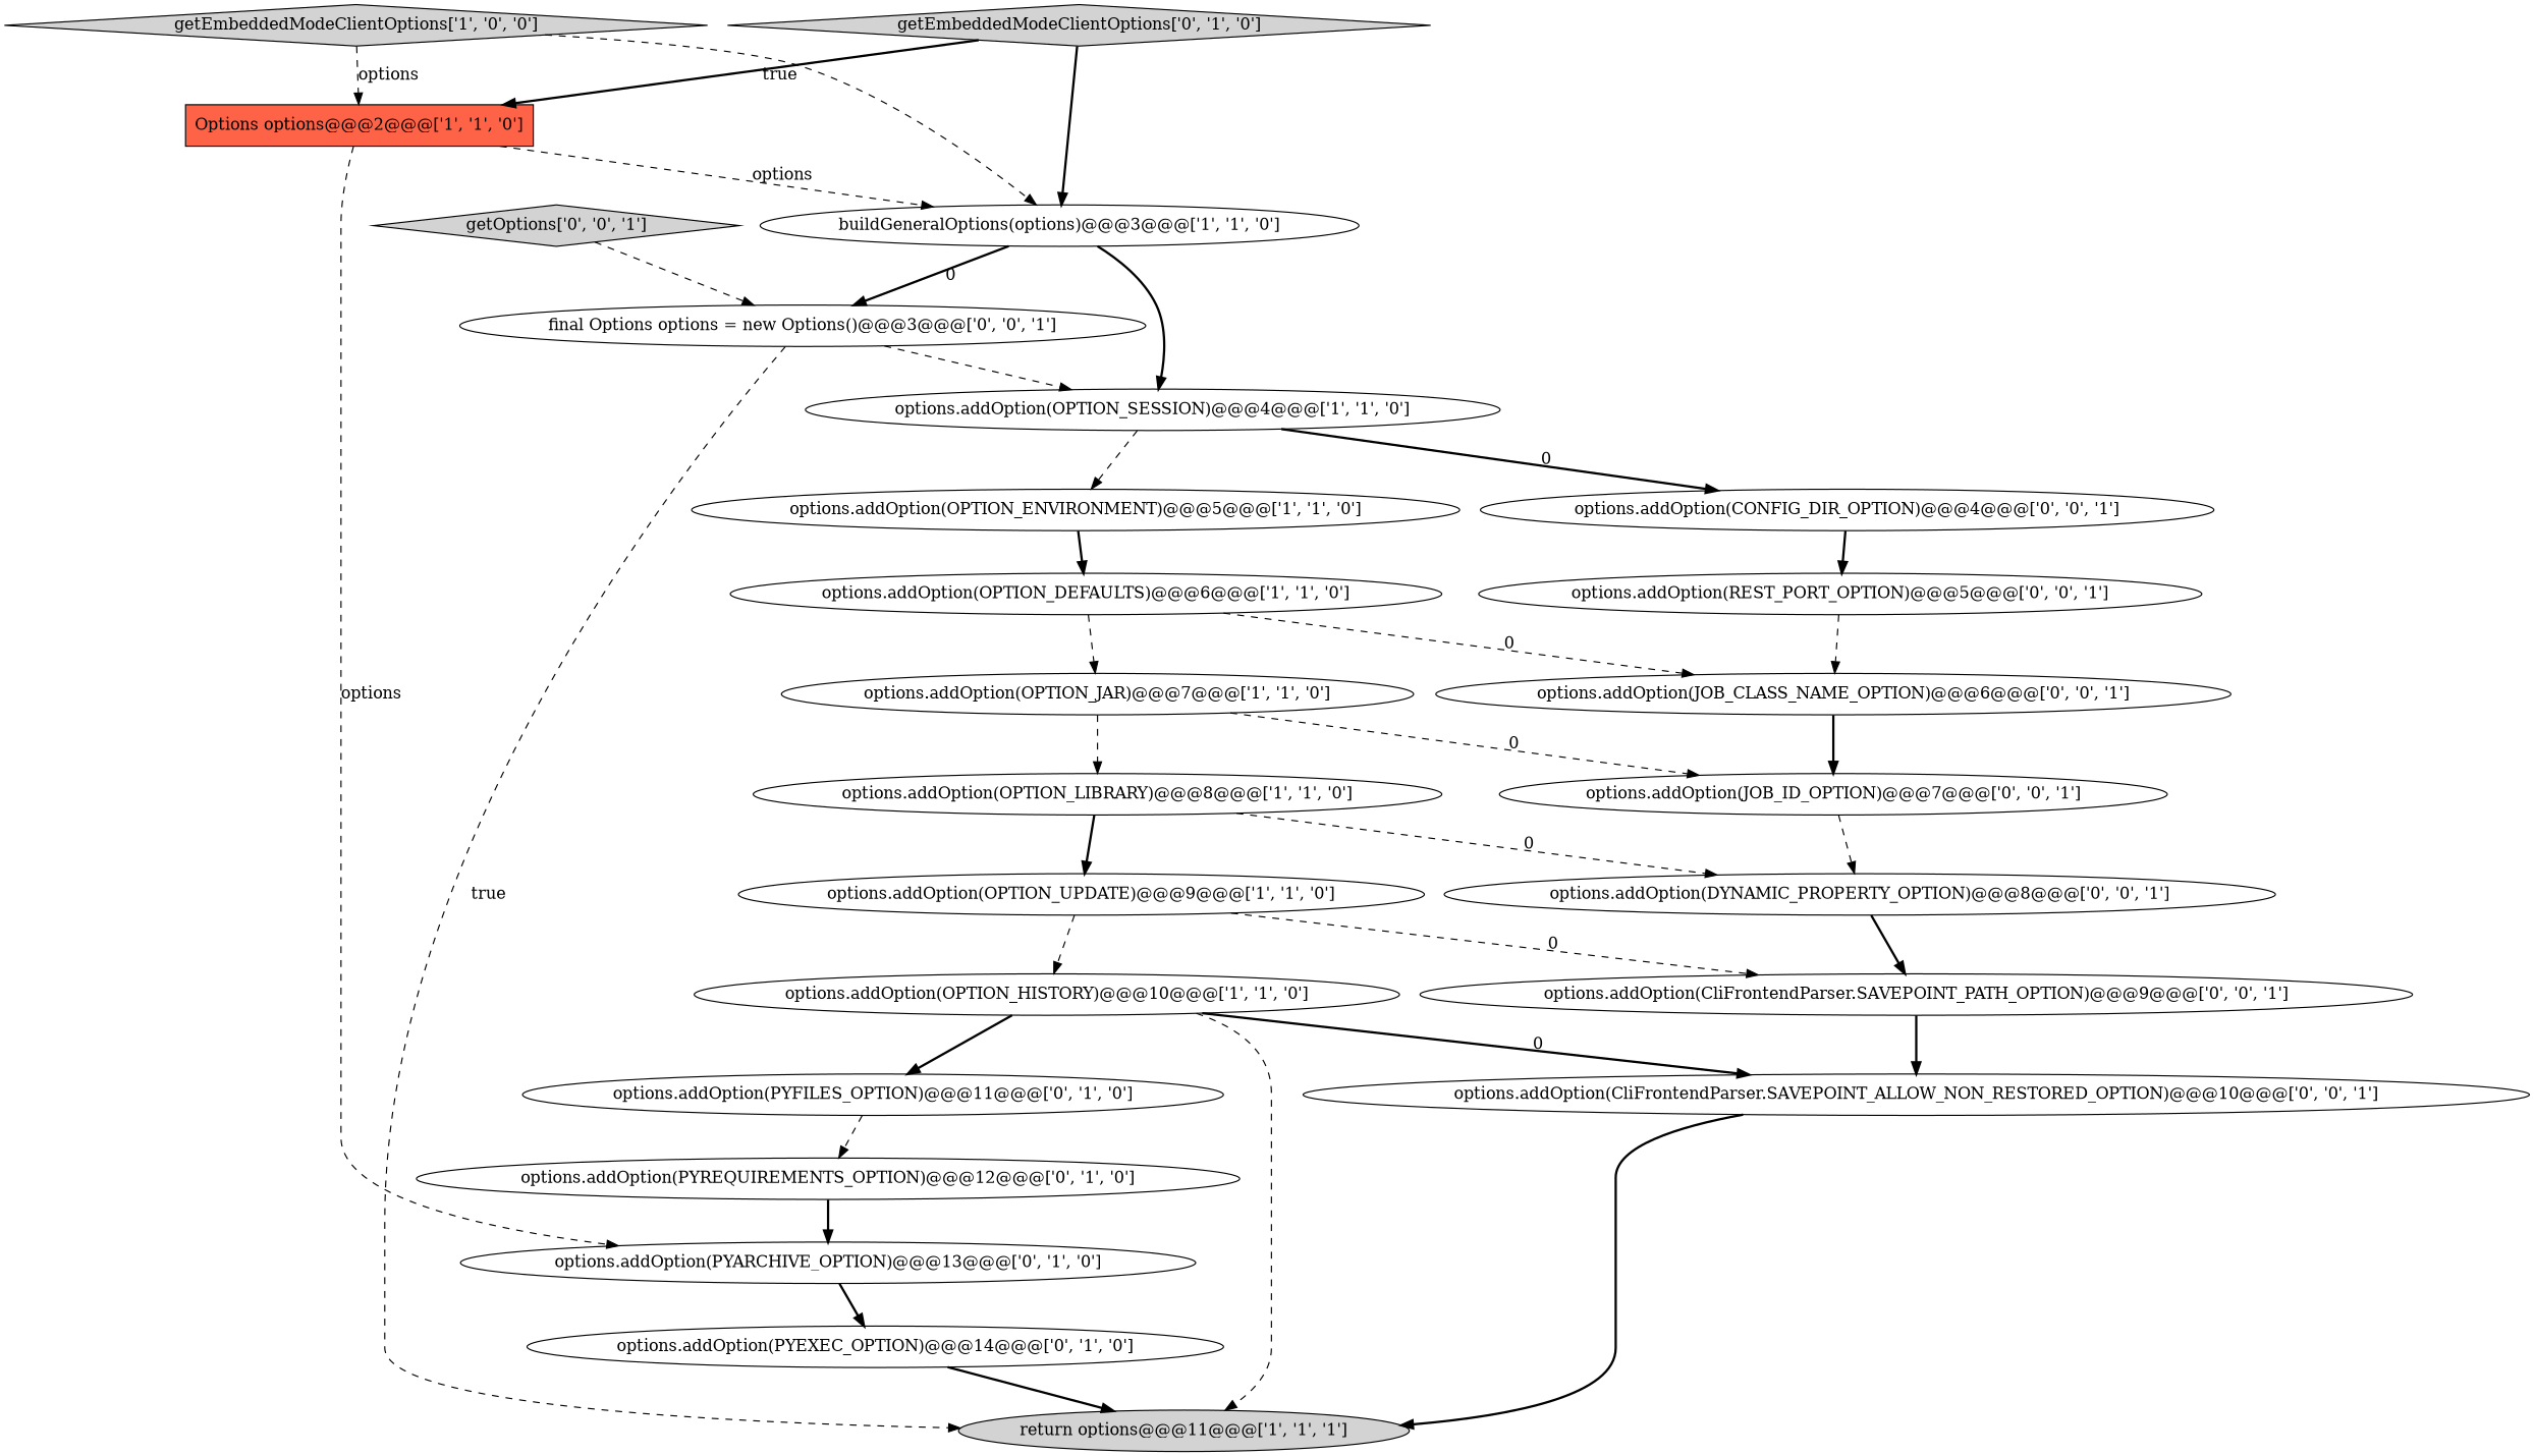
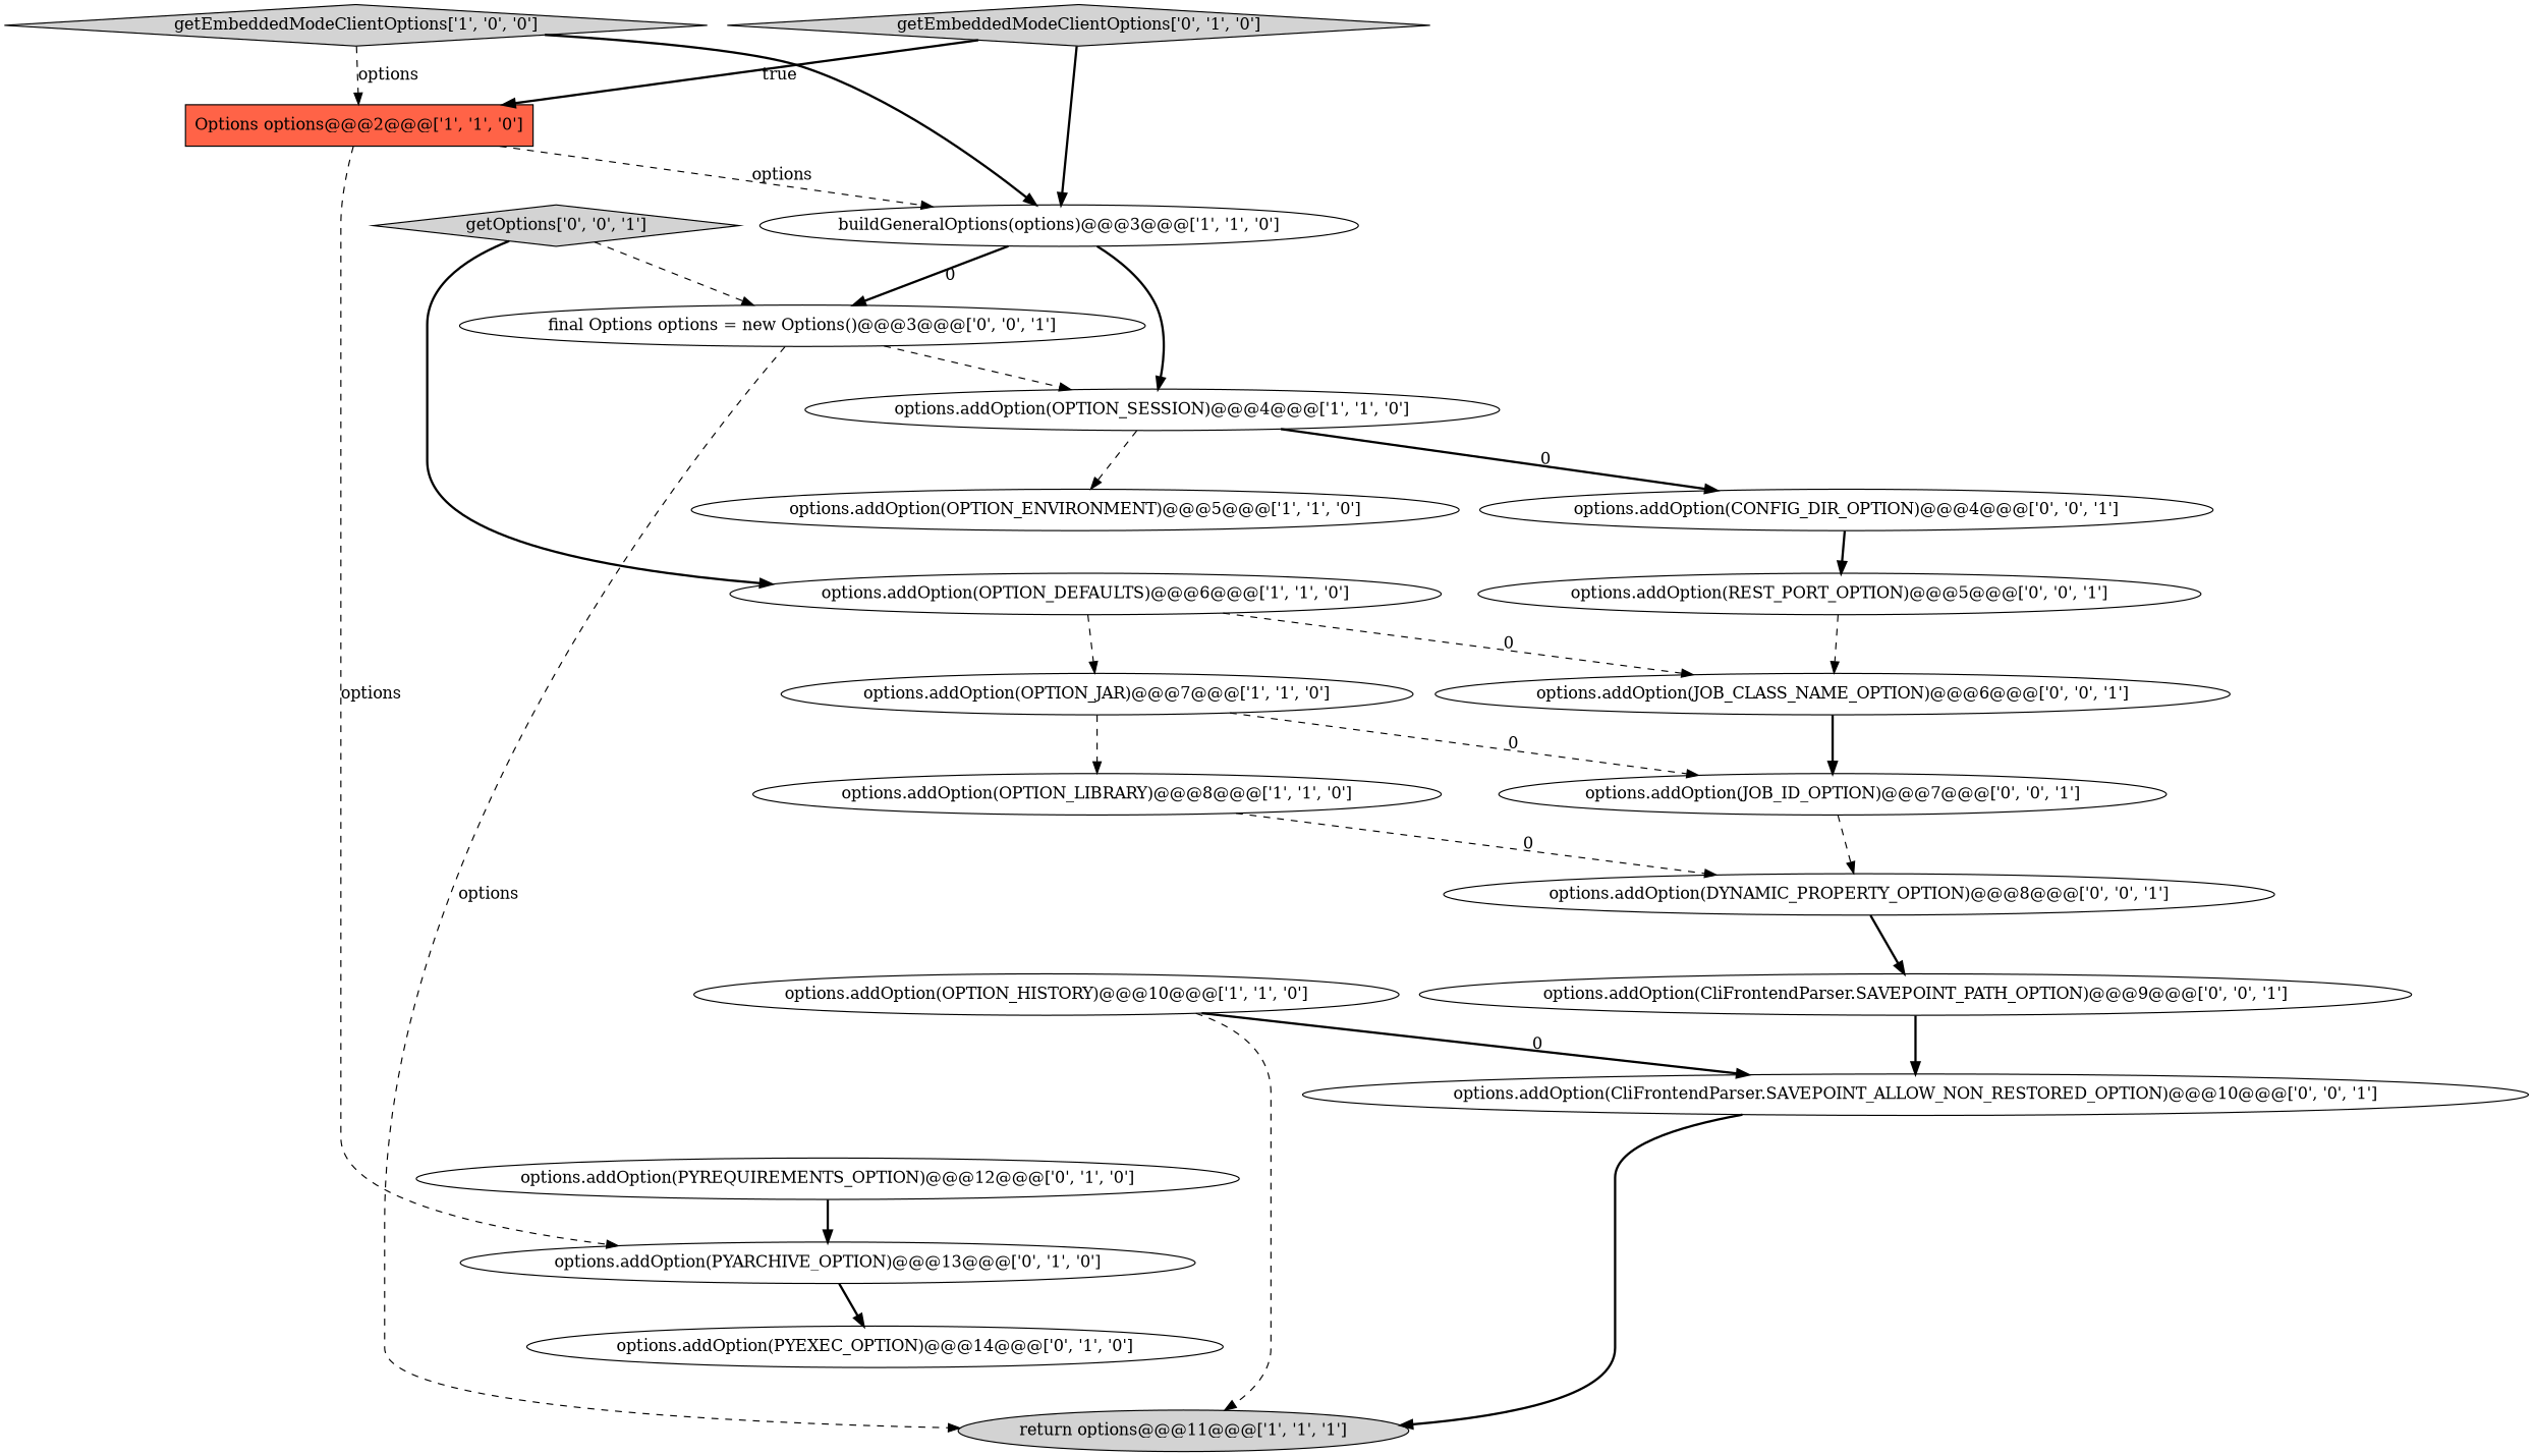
  digraph {
    node [fillcolor=white shape=ellipse style=filled]
    edge [style=bold]
    n1 [label="options.addOption(JOB_CLASS_NAME_OPTION)@@@6@@@['0', '0', '1']"]
    n2 [label="options.addOption(JOB_ID_OPTION)@@@7@@@['0', '0', '1']"]
    n3 [label="options.addOption(DYNAMIC_PROPERTY_OPTION)@@@8@@@['0', '0', '1']"]
    n4 [label="options.addOption(PYREQUIREMENTS_OPTION)@@@12@@@['0', '1', '0']"]
    n5 [label="options.addOption(PYARCHIVE_OPTION)@@@13@@@['0', '1', '0']"]
    n6 [label="options.addOption(PYEXEC_OPTION)@@@14@@@['0', '1', '0']"]
    n7 [label="options.addOption(OPTION_LIBRARY)@@@8@@@['1', '1', '0']"]
-   n8 [label="options.addOption(OPTION_UPDATE)@@@9@@@['1', '1', '0']"]
    n9 [label="options.addOption(CliFrontendParser.SAVEPOINT_PATH_OPTION)@@@9@@@['0', '0', '1']"]
    n10 [label="options.addOption(OPTION_HISTORY)@@@10@@@['1', '1', '0']"]
    n11 [fillcolor=tomato label="Options options@@@2@@@['1', '1', '0']" shape=box]
    n12 [label="buildGeneralOptions(options)@@@3@@@['1', '1', '0']"]
    n13 [label="options.addOption(OPTION_SESSION)@@@4@@@['1', '1', '0']"]
    n14 [label="final Options options = new Options()@@@3@@@['0', '0', '1']"]
    n15 [fillcolor=lightgray label="return options@@@11@@@['1', '1', '1']"]
    n16 [label="options.addOption(CliFrontendParser.SAVEPOINT_ALLOW_NON_RESTORED_OPTION)@@@10@@@['0', '0', '1']"]
    n17 [label="options.addOption(OPTION_JAR)@@@7@@@['1', '1', '0']"]
-   n18 [label="options.addOption(PYFILES_OPTION)@@@11@@@['0', '1', '0']"]
    n19 [fillcolor=lightgray label="getEmbeddedModeClientOptions['0', '1', '0']" shape=diamond]
    n20 [label="options.addOption(CONFIG_DIR_OPTION)@@@4@@@['0', '0', '1']"]
    n21 [label="options.addOption(OPTION_ENVIRONMENT)@@@5@@@['1', '1', '0']"]
    n22 [label="options.addOption(REST_PORT_OPTION)@@@5@@@['0', '0', '1']"]
    n23 [label="options.addOption(OPTION_DEFAULTS)@@@6@@@['1', '1', '0']"]
    n24 [fillcolor=lightgray label="getEmbeddedModeClientOptions['1', '0', '0']" shape=diamond]
    n25 [fillcolor=lightgray label="getOptions['0', '0', '1']" shape=diamond]
    n1 -> n2
    n2 -> n3 [style=dashed]
    n3 -> n9
    n4 -> n5
    n5 -> n6
-   n6 -> n15
    n7 -> n3 [label=0 style=dashed]
-   n7 -> n8
-   n8 -> n9 [label=0 style=dashed]
-   n8 -> n10 [style=dashed]
    n9 -> n16
    n10 -> n15 [style=dashed]
    n10 -> n16 [label=0]
-   n10 -> n18
    n11 -> n5 [label=options style=dashed]
    n11 -> n12 [label=options style=dashed]
    n12 -> n13
    n12 -> n14 [label=0]
    n13 -> n20 [label=0]
    n13 -> n21 [style=dashed]
    n14 -> n13 [style=dashed]
-   n14 -> n15 [label=true style=dashed]
+   n14 -> n15 [label=options style=dashed]
    n16 -> n15
    n17 -> n2 [label=0 style=dashed]
    n17 -> n7 [style=dashed]
-   n18 -> n4 [style=dashed]
    n19 -> n11 [label=true]
    n19 -> n12
    n20 -> n22
-   n21 -> n23
+   n25 -> n23
    n22 -> n1 [style=dashed]
    n23 -> n1 [label=0 style=dashed]
    n23 -> n17 [style=dashed]
    n24 -> n11 [label=options style=dashed]
-   n24 -> n12 [style=dashed]
+   n24 -> n12
    n25 -> n14 [style=dashed]
  }
